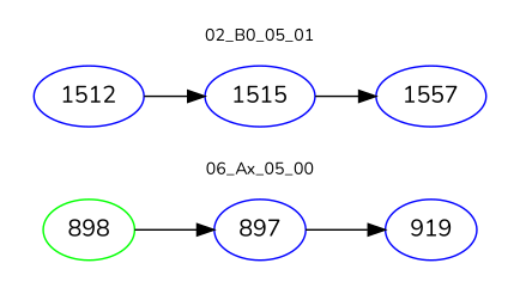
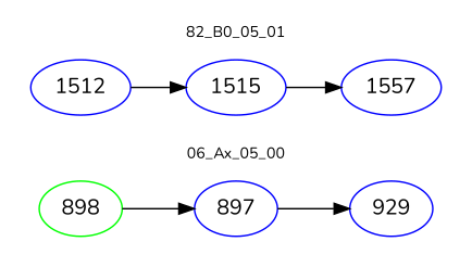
  digraph {
    fontname=Nunito
    rankdir=LR
    node [color=blue fontname=Nunito]
    edge [color=black fontname=Nunito]
    n1 [color=green label=898]
    n2 [label=897]
-   n3 [label=919]
+   n3 [label=929]
    n4 [label=1512]
    n5 [label=1515]
    n6 [label=1557]
    subgraph cluster_1 {
      color=white
      fontsize=10
      label="06_Ax_05_00"
      n1
      n2
      n3
    }
    subgraph cluster_2 {
      color=white
      fontsize=10
-     label="02_B0_05_01"
+     label="82_B0_05_01"
      n4
      n5
      n6
    }
    n1 -> n2
    n2 -> n3
    n4 -> n5
    n5 -> n6
  }
